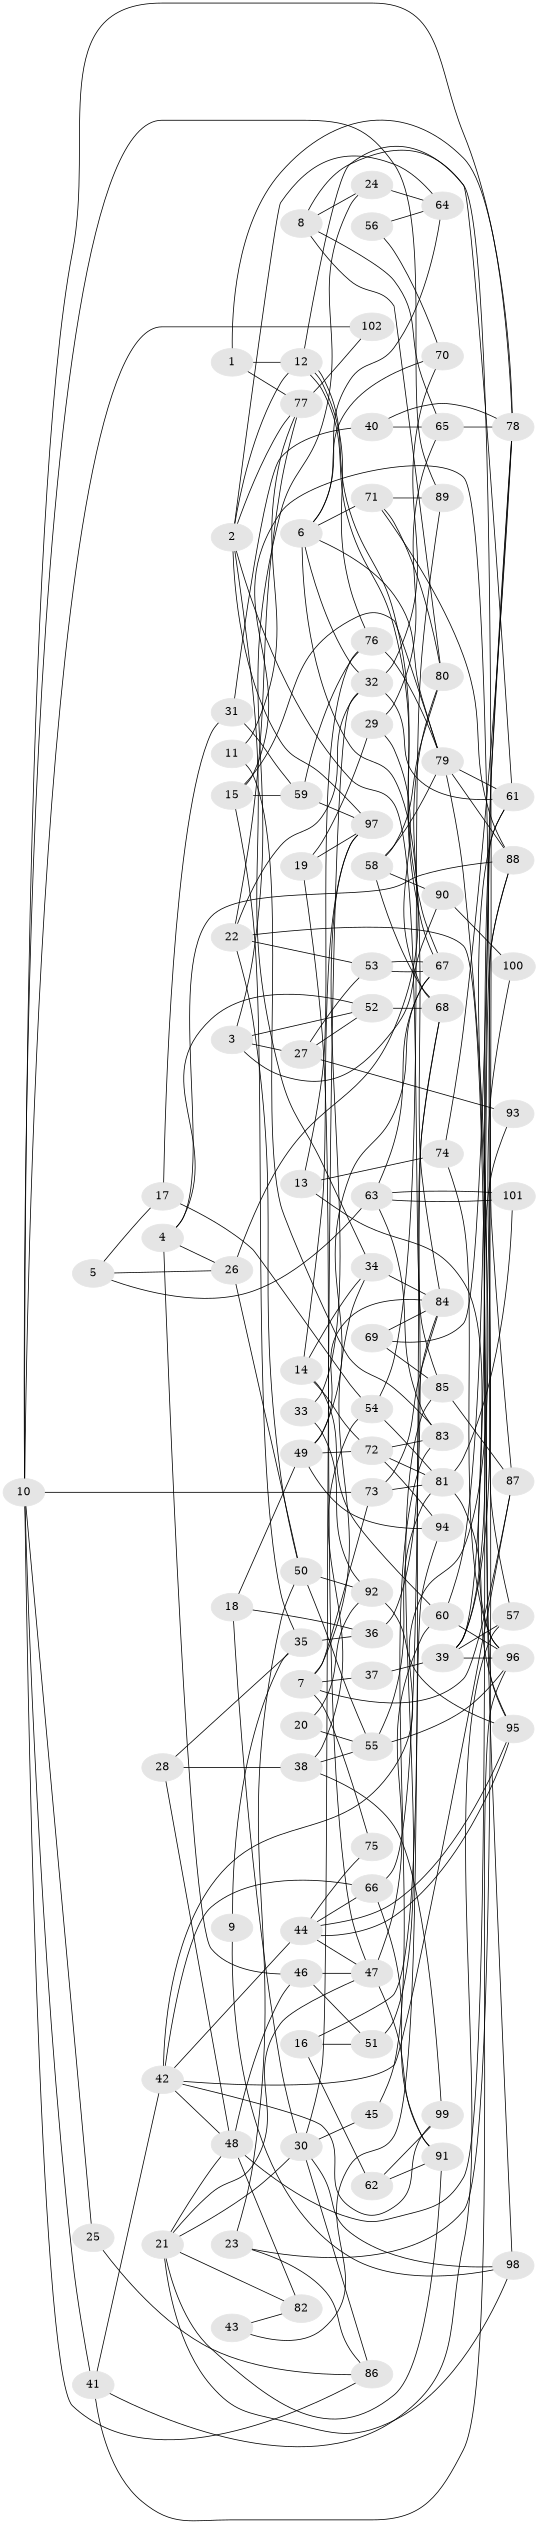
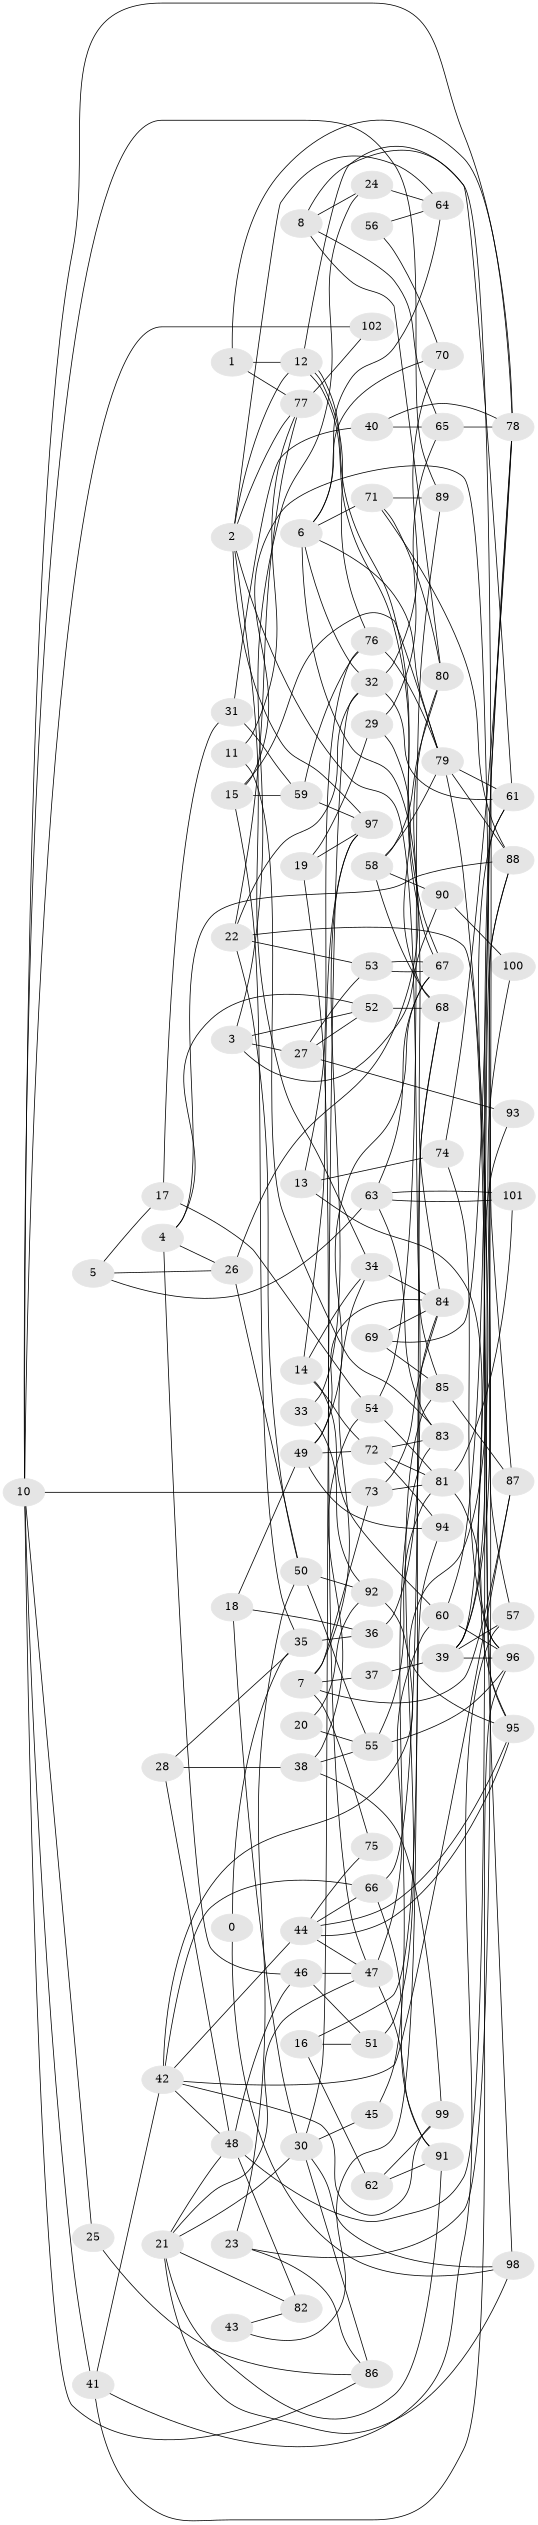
  graph {
    rankdir=LR
    node [color=gray90 style=filled]
    1
    12
    77
    78
    61
    67
    76
    102
    2
    34
    64
    85
    97
    84
    87
    3
    24
    27
    52
    90
    53
    93
    68
    100
    4
    26
    46
    88
    80
    50
    51
    47
    5
    17
    63
    31
    54
    83
    101
    6
    32
    70
    71
    79
    89
    98
    7
    37
    73
    75
    39
    81
    8
    57
    65
-   9
+   9 [label=0]
    35
    36
    10
    25
    41
    86
    96
    42
    11
    13
    74
    14
    60
    72
    94
    15
    59
    16
    62
    91
    99
    40
    18
    30
    49
    45
    19
    29
    20
    55
    92
    95
    21
    48
    82
    22
    23
    28
    38
    33
    44
    66
    43
    56
    58
    69
    1 -- 12
    1 -- 77
    1 -- 78
    12 -- 61
    12 -- 67
    12 -- 67
    12 -- 76
    77 -- 102
    76 -- 79
    2 -- 12
    2 -- 77
    2 -- 34
    2 -- 64
    2 -- 85
    2 -- 97
    34 -- 84
    85 -- 87
    3 -- 24
    3 -- 27
    3 -- 52
    3 -- 90
    24 -- 64
    27 -- 52
    27 -- 53
    27 -- 93
    52 -- 68
    90 -- 100
    53 -- 67
    53 -- 67
    4 -- 52
    4 -- 26
    4 -- 46
    4 -- 88
    26 -- 80
    26 -- 50
    46 -- 51
    46 -- 47
    50 -- 55
    50 -- 92
    51 -- 85
    47 -- 60
    47 -- 91
    5 -- 26
    5 -- 17
    5 -- 63
    17 -- 31
    17 -- 54
    63 -- 67
    63 -- 83
    63 -- 101
    63 -- 101
    31 -- 59
    31 -- 40
    54 -- 89
    54 -- 81
    6 -- 64
    6 -- 84
    6 -- 32
    6 -- 70
    6 -- 71
    6 -- 79
    32 -- 61
    32 -- 70
    71 -- 88
    71 -- 80
    71 -- 89
    79 -- 61
    79 -- 88
    79 -- 98
    7 -- 34
    7 -- 87
    7 -- 37
    7 -- 73
    7 -- 75
    37 -- 39
    73 -- 84
    73 -- 81
    39 -- 93
    39 -- 100
    39 -- 88
    39 -- 57
    39 -- 96
    81 -- 101
    81 -- 95
    8 -- 24
    8 -- 80
    8 -- 57
    8 -- 65
    65 -- 78
    9 -- 98
    9 -- 35
    35 -- 36
    36 -- 68
    10 -- 78
    10 -- 102
    10 -- 89
    10 -- 73
    10 -- 25
    10 -- 41
    10 -- 86
    25 -- 86
    41 -- 57
    41 -- 96
    41 -- 42
    42 -- 61
    42 -- 87
    42 -- 99
    42 -- 48
    42 -- 44
    42 -- 66
    11 -- 77
    11 -- 83
    13 -- 76
    13 -- 96
    13 -- 74
    74 -- 78
    74 -- 96
    14 -- 34
    14 -- 97
    14 -- 60
    14 -- 72
    60 -- 78
    60 -- 96
    72 -- 83
    72 -- 81
    72 -- 94
    15 -- 87
    15 -- 79
    15 -- 35
    15 -- 59
    59 -- 76
    59 -- 97
    16 -- 84
    16 -- 51
    16 -- 62
    62 -- 91
    62 -- 99
    40 -- 78
    40 -- 65
    18 -- 36
    18 -- 30
    18 -- 49
    30 -- 32
    30 -- 98
    30 -- 86
    30 -- 45
    49 -- 67
    49 -- 84
    49 -- 72
    49 -- 94
    45 -- 83
    19 -- 97
    19 -- 47
    19 -- 29
    29 -- 68
    29 -- 65
    20 -- 55
    20 -- 92
    55 -- 81
    55 -- 96
    92 -- 95
    21 -- 47
    21 -- 98
    21 -- 91
    21 -- 30
    21 -- 48
    21 -- 82
    48 -- 61
    48 -- 46
    48 -- 82
    22 -- 77
    22 -- 53
    22 -- 50
    22 -- 32
    22 -- 95
    23 -- 88
    23 -- 50
    23 -- 86
    28 -- 35
    28 -- 48
    28 -- 38
    38 -- 54
    38 -- 99
    38 -- 55
    33 -- 97
    33 -- 92
    44 -- 47
    44 -- 75
    44 -- 95
    44 -- 95
    44 -- 66
    66 -- 68
    66 -- 91
    43 -- 94
    43 -- 82
    56 -- 64
    56 -- 70
    58 -- 90
    58 -- 68
    58 -- 80
    58 -- 79
    69 -- 78
    69 -- 85
    69 -- 84
  }
